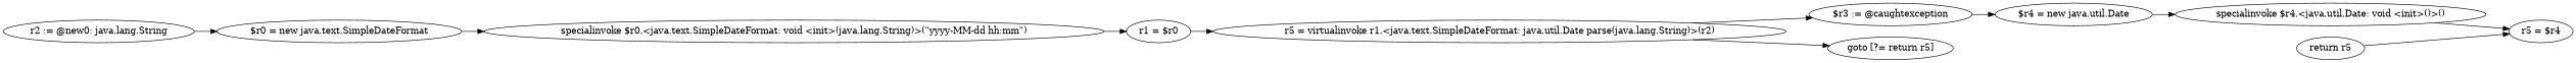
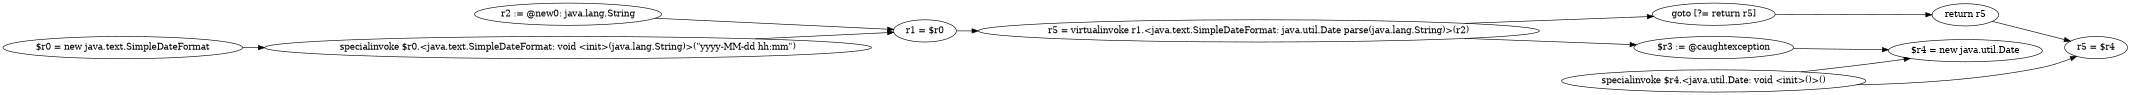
  digraph {
    rankdir=LR
    n1 [label="r2 := @new0: java.lang.String"]
    "$r0 = new java.text.SimpleDateFormat"
    "specialinvoke $r0.<java.text.SimpleDateFormat: void <init>(java.lang.String)>(\"yyyy-MM-dd hh:mm\")"
    "r1 = $r0"
    "r5 = virtualinvoke r1.<java.text.SimpleDateFormat: java.util.Date parse(java.lang.String)>(r2)"
    "$r3 := @caughtexception"
    "goto [?= return r5]"
    "$r4 = new java.util.Date"
    "return r5"
    "r5 = $r4"
    "specialinvoke $r4.<java.util.Date: void <init>()>()"
-   n1 -> "$r0 = new java.text.SimpleDateFormat"
+   n1 -> "r1 = $r0"
    "$r0 = new java.text.SimpleDateFormat" -> "specialinvoke $r0.<java.text.SimpleDateFormat: void <init>(java.lang.String)>(\"yyyy-MM-dd hh:mm\")"
    "specialinvoke $r0.<java.text.SimpleDateFormat: void <init>(java.lang.String)>(\"yyyy-MM-dd hh:mm\")" -> "r1 = $r0"
    "r1 = $r0" -> "r5 = virtualinvoke r1.<java.text.SimpleDateFormat: java.util.Date parse(java.lang.String)>(r2)"
    "r5 = virtualinvoke r1.<java.text.SimpleDateFormat: java.util.Date parse(java.lang.String)>(r2)" -> "$r3 := @caughtexception"
    "r5 = virtualinvoke r1.<java.text.SimpleDateFormat: java.util.Date parse(java.lang.String)>(r2)" -> "goto [?= return r5]"
    "$r3 := @caughtexception" -> "$r4 = new java.util.Date"
-   "$r4 = new java.util.Date" -> "specialinvoke $r4.<java.util.Date: void <init>()>()"
+   "goto [?= return r5]" -> "return r5"
+   "specialinvoke $r4.<java.util.Date: void <init>()>()" -> "$r4 = new java.util.Date"
    "return r5" -> "r5 = $r4"
    "specialinvoke $r4.<java.util.Date: void <init>()>()" -> "r5 = $r4"
  }
